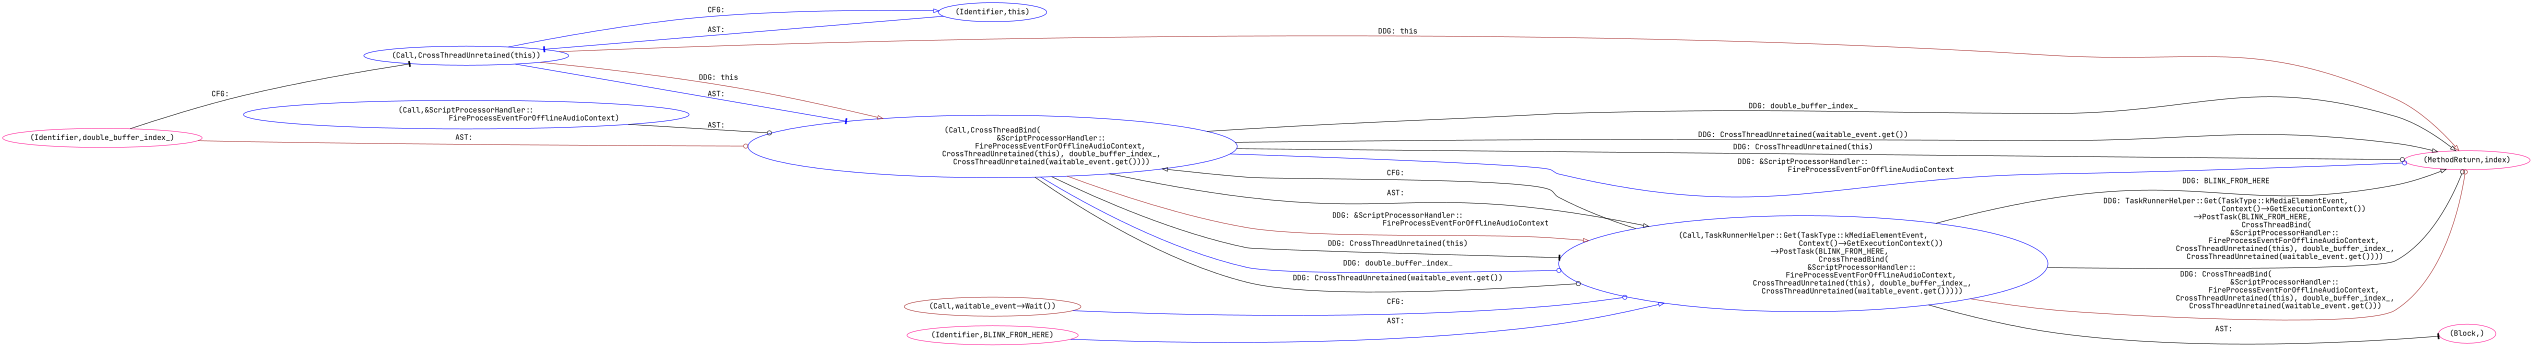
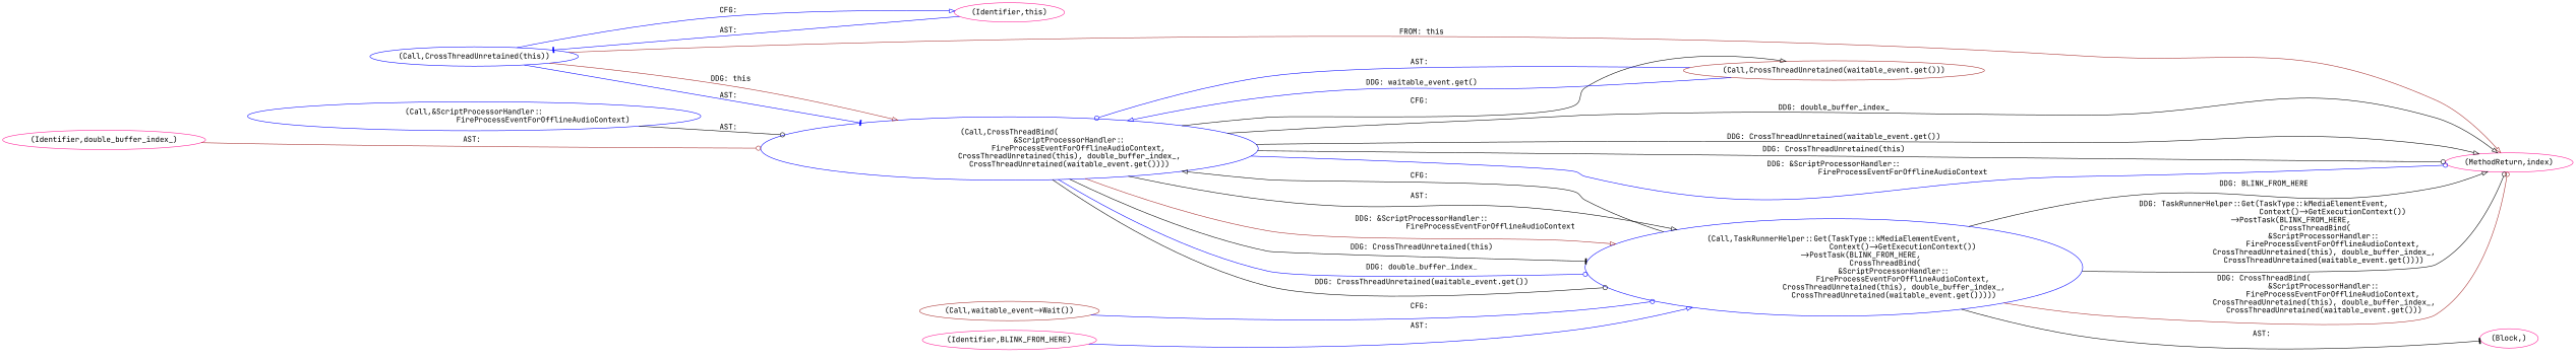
  digraph {
    fontname="JetBrains Mono"
    rankdir=LR
    node [color=blue fontname="JetBrains Mono"]
    edge [arrowhead=onormal color=black fontname="JetBrains Mono"]
    n1 [label="(Call,CrossThreadUnretained(this))"]
    n2 [label="(Call,CrossThreadBind(\n                           &ScriptProcessorHandler::\n                               FireProcessEventForOfflineAudioContext,\n                           CrossThreadUnretained(this), double_buffer_index_,\n                           CrossThreadUnretained(waitable_event.get())))"]
    n3 [color=deeppink label="(MethodReturn,index)"]
-   n4 [label="(Identifier,this)"]
+   n4 [color=deeppink label="(Identifier,this)"]
    n5 [label="(Call,TaskRunnerHelper::Get(TaskType::kMediaElementEvent,\n                               Context()->GetExecutionContext())\n            ->PostTask(BLINK_FROM_HERE,\n                       CrossThreadBind(\n                           &ScriptProcessorHandler::\n                               FireProcessEventForOfflineAudioContext,\n                           CrossThreadUnretained(this), double_buffer_index_,\n                           CrossThreadUnretained(waitable_event.get()))))"]
+   n6 [color=brown label="(Call,CrossThreadUnretained(waitable_event.get()))"]
    n7 [color=deeppink label="(Block,)"]
    n8 [color=deeppink label="(Identifier,double_buffer_index_)"]
    n9 [label="(Call,&ScriptProcessorHandler::\n                               FireProcessEventForOfflineAudioContext)"]
    n10 [color=deeppink label="(Identifier,BLINK_FROM_HERE)"]
    n11 [color=brown label="(Call,waitable_event->Wait())"]
    n1 -> n2 [arrowhead=tee color=blue label="AST: "]
    n1 -> n2 [color=brown label="DDG: this"]
-   n1 -> n3 [color=brown label="DDG: this"]
+   n1 -> n3 [color=brown label="FROM: this"]
    n1 -> n4 [color=blue label="CFG: "]
    n2 -> n3 [label="DDG: double_buffer_index_"]
    n2 -> n3 [label="DDG: CrossThreadUnretained(waitable_event.get())"]
    n2 -> n3 [arrowhead=odot label="DDG: CrossThreadUnretained(this)"]
    n2 -> n3 [arrowhead=odot color=blue label="DDG: &ScriptProcessorHandler::\n                               FireProcessEventForOfflineAudioContext"]
    n2 -> n5 [label="AST: "]
    n2 -> n5 [color=brown label="DDG: &ScriptProcessorHandler::\n                               FireProcessEventForOfflineAudioContext"]
    n2 -> n5 [arrowhead=tee label="DDG: CrossThreadUnretained(this)"]
    n2 -> n5 [arrowhead=odot color=blue label="DDG: double_buffer_index_"]
    n2 -> n5 [arrowhead=odot label="DDG: CrossThreadUnretained(waitable_event.get())"]
+   n2 -> n6 [label="CFG: "]
    n4 -> n1 [arrowhead=tee color=blue label="AST: "]
    n5 -> n2 [label="CFG: "]
    n5 -> n3 [arrowhead=odot label="DDG: TaskRunnerHelper::Get(TaskType::kMediaElementEvent,\n                               Context()->GetExecutionContext())\n            ->PostTask(BLINK_FROM_HERE,\n                       CrossThreadBind(\n                           &ScriptProcessorHandler::\n                               FireProcessEventForOfflineAudioContext,\n                           CrossThreadUnretained(this), double_buffer_index_,\n                           CrossThreadUnretained(waitable_event.get())))"]
    n5 -> n3 [arrowhead=odot color=brown label="DDG: CrossThreadBind(\n                           &ScriptProcessorHandler::\n                               FireProcessEventForOfflineAudioContext,\n                           CrossThreadUnretained(this), double_buffer_index_,\n                           CrossThreadUnretained(waitable_event.get()))"]
    n5 -> n3 [label="DDG: BLINK_FROM_HERE"]
    n5 -> n7 [arrowhead=tee label="AST: "]
-   n8 -> n1 [arrowhead=tee label="CFG: "]
+   n6 -> n2 [arrowhead=odot color=blue label="AST: "]
+   n6 -> n2 [color=blue label="DDG: waitable_event.get()"]
    n8 -> n2 [arrowhead=odot color=brown label="AST: "]
    n9 -> n2 [arrowhead=odot label="AST: "]
    n10 -> n5 [color=blue label="AST: "]
    n11 -> n5 [arrowhead=odot color=blue label="CFG: "]
  }
